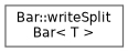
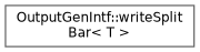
  digraph {
    rankdir=LR
-   n1 [color=grey40 fillcolor=white fontname=Helvetica fontsize=10 height=0.2 label="Bar::writeSplit\lBar\< T \>" shape=box style=filled width=0.4]
+   n1 [color=grey40 fillcolor=white fontname=Helvetica fontsize=10 height=0.2 label="OutputGenIntf::writeSplit\lBar\< T \>" shape=box style=filled width=0.4]
  }
